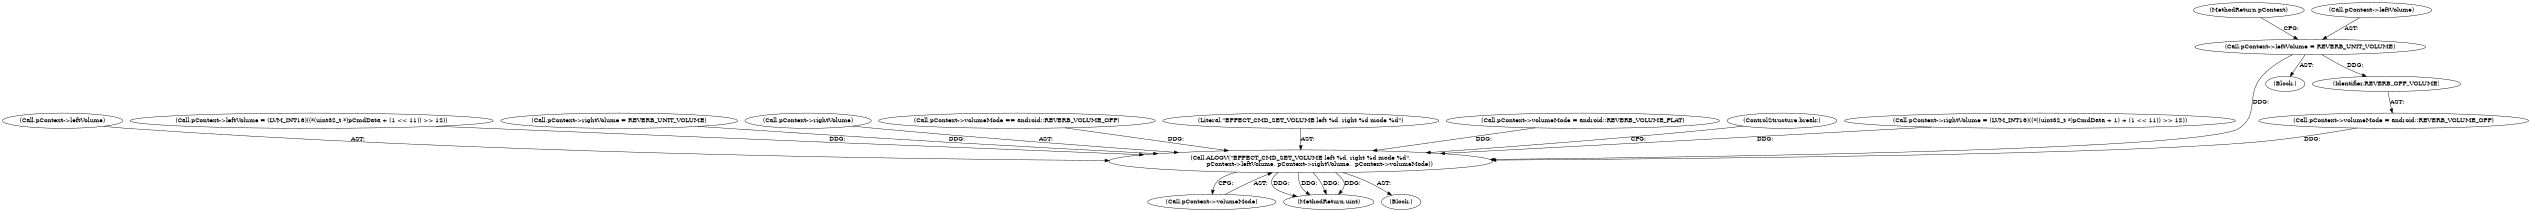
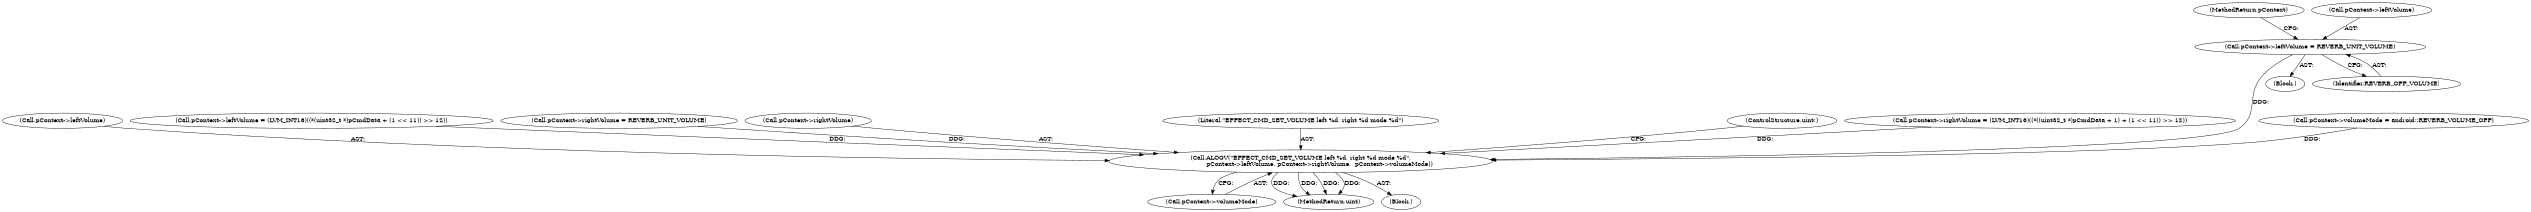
  digraph {
    n1 [label="(Call,pContext->leftVolume = REVERB_UNIT_VOLUME)"]
    n2 [label="(Call,ALOGV(\"EFFECT_CMD_SET_VOLUME left %d, right %d mode %d\",\n                    pContext->leftVolume, pContext->rightVolume,  pContext->volumeMode))"]
    n3 [label="(Block,)"]
    n4 [label="(Identifier,REVERB_OFF_VOLUME)"]
    n5 [label="(Call,pContext->volumeMode)"]
    n6 [label="(MethodReturn,uint)"]
    n7 [label="(Block,)"]
    n8 [label="(Call,pContext->leftVolume)"]
    n9 [label="(Call,pContext->leftVolume = (LVM_INT16)((*(uint32_t *)pCmdData + (1 << 11)) >> 12))"]
    n10 [label="(Call,pContext->rightVolume = REVERB_UNIT_VOLUME)"]
    n11 [label="(MethodReturn,pContext)"]
    n12 [label="(Call,pContext->leftVolume)"]
    n13 [label="(Call,pContext->rightVolume)"]
-   n14 [label="(Call,pContext->volumeMode == android::REVERB_VOLUME_OFF)"]
    n15 [label="(Literal,\"EFFECT_CMD_SET_VOLUME left %d, right %d mode %d\")"]
-   n16 [label="(Call,pContext->volumeMode = android::REVERB_VOLUME_FLAT)"]
    n17 [label="(Call,pContext->volumeMode = android::REVERB_VOLUME_OFF)"]
-   n18 [label="(ControlStructure,break;)"]
+   n18 [label="(ControlStructure,uint;)"]
    n19 [label="(Call,pContext->rightVolume = (LVM_INT16)((*((uint32_t *)pCmdData + 1) + (1 << 11)) >> 12))"]
    n1 -> n2 [label="DDG: "]
    n1 -> n3 [label="AST: "]
-   n1 -> n4 [label="DDG: "]
+   n1 -> n4 [label="CFG: "]
    n2 -> n5 [label="CFG: "]
    n2 -> n6 [label="DDG: "]
    n2 -> n6 [label="DDG: "]
    n2 -> n6 [label="DDG: "]
    n2 -> n6 [label="DDG: "]
    n2 -> n7 [label="AST: "]
-   n4 -> n17 [label="AST: "]
+   n4 -> n1 [label="AST: "]
    n5 -> n2 [label="AST: "]
    n8 -> n2 [label="AST: "]
    n9 -> n2 [label="DDG: "]
    n10 -> n2 [label="DDG: "]
    n11 -> n1 [label="CFG: "]
    n12 -> n1 [label="AST: "]
    n13 -> n2 [label="AST: "]
-   n14 -> n2 [label="DDG: "]
    n15 -> n2 [label="AST: "]
-   n16 -> n2 [label="DDG: "]
    n17 -> n2 [label="DDG: "]
    n18 -> n2 [label="CFG: "]
    n19 -> n2 [label="DDG: "]
  }
